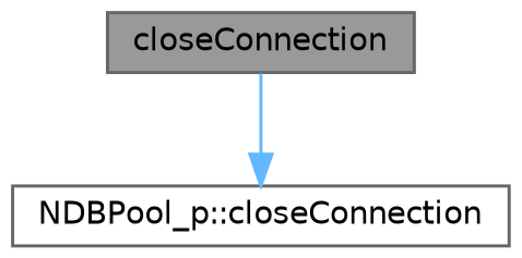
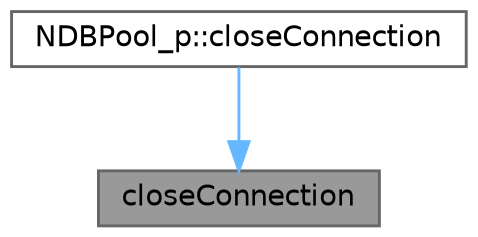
  digraph {
    rankdir=TB
    node [fontname=Helvetica fontsize=10 shape=box style=filled]
    n1 [color=gray40 fillcolor=grey60 fontcolor=black height=0.2 label=closeConnection width=0.4]
    n2 [color=grey40 fillcolor=white height=0.2 label="NDBPool_p::closeConnection" width=0.4]
-   n1 -> n2 [color=steelblue1 fontname=Helvetica fontsize=10 labelfontname=Helvetica labelfontsize=10 style=solid]
+   n2 -> n1 [color=steelblue1 fontname=Helvetica fontsize=10 labelfontname=Helvetica labelfontsize=10 style=solid]
  }
